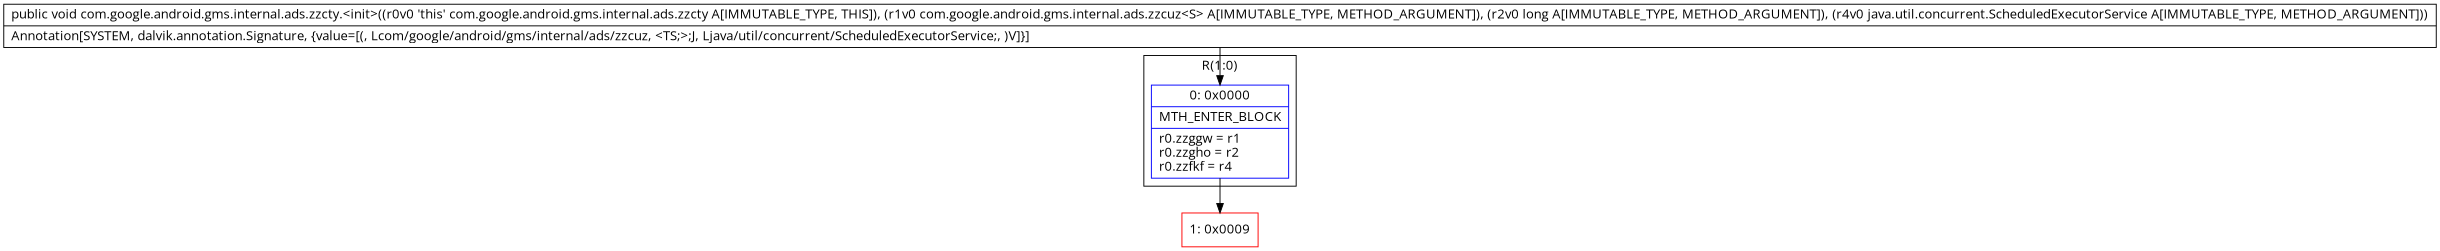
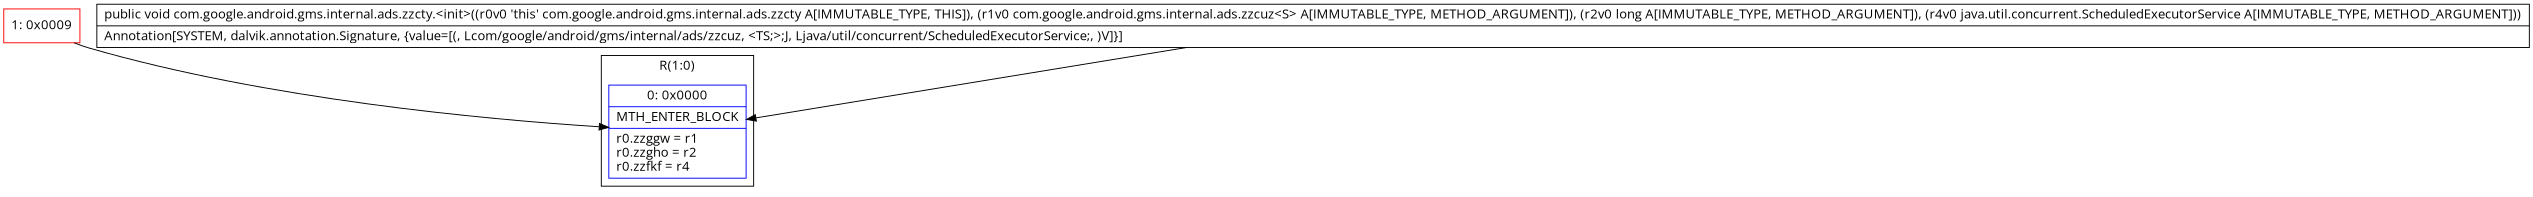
  digraph {
    fontname="Open Sans"
    node [shape=record fontname="Open Sans"]
    edge [fontname="Open Sans"]
    n1 [color=blue label="{0\:\ 0x0000|MTH_ENTER_BLOCK\l|r0.zzggw = r1\lr0.zzgho = r2\lr0.zzfkf = r4\l}"]
    n2 [color=red label="{1\:\ 0x0009}"]
    n3 [label="{public void com.google.android.gms.internal.ads.zzcty.\<init\>((r0v0 'this' com.google.android.gms.internal.ads.zzcty A[IMMUTABLE_TYPE, THIS]), (r1v0 com.google.android.gms.internal.ads.zzcuz\<S\> A[IMMUTABLE_TYPE, METHOD_ARGUMENT]), (r2v0 long A[IMMUTABLE_TYPE, METHOD_ARGUMENT]), (r4v0 java.util.concurrent.ScheduledExecutorService A[IMMUTABLE_TYPE, METHOD_ARGUMENT]))  | Annotation[SYSTEM, dalvik.annotation.Signature, \{value=[(, Lcom\/google\/android\/gms\/internal\/ads\/zzcuz, \<TS;\>;J, Ljava\/util\/concurrent\/ScheduledExecutorService;, )V]\}]\l}"]
    subgraph cluster_1 {
      label="R(1:0)"
      n1
    }
-   n1 -> n2
+   n2 -> n1
    n3 -> n1
  }
